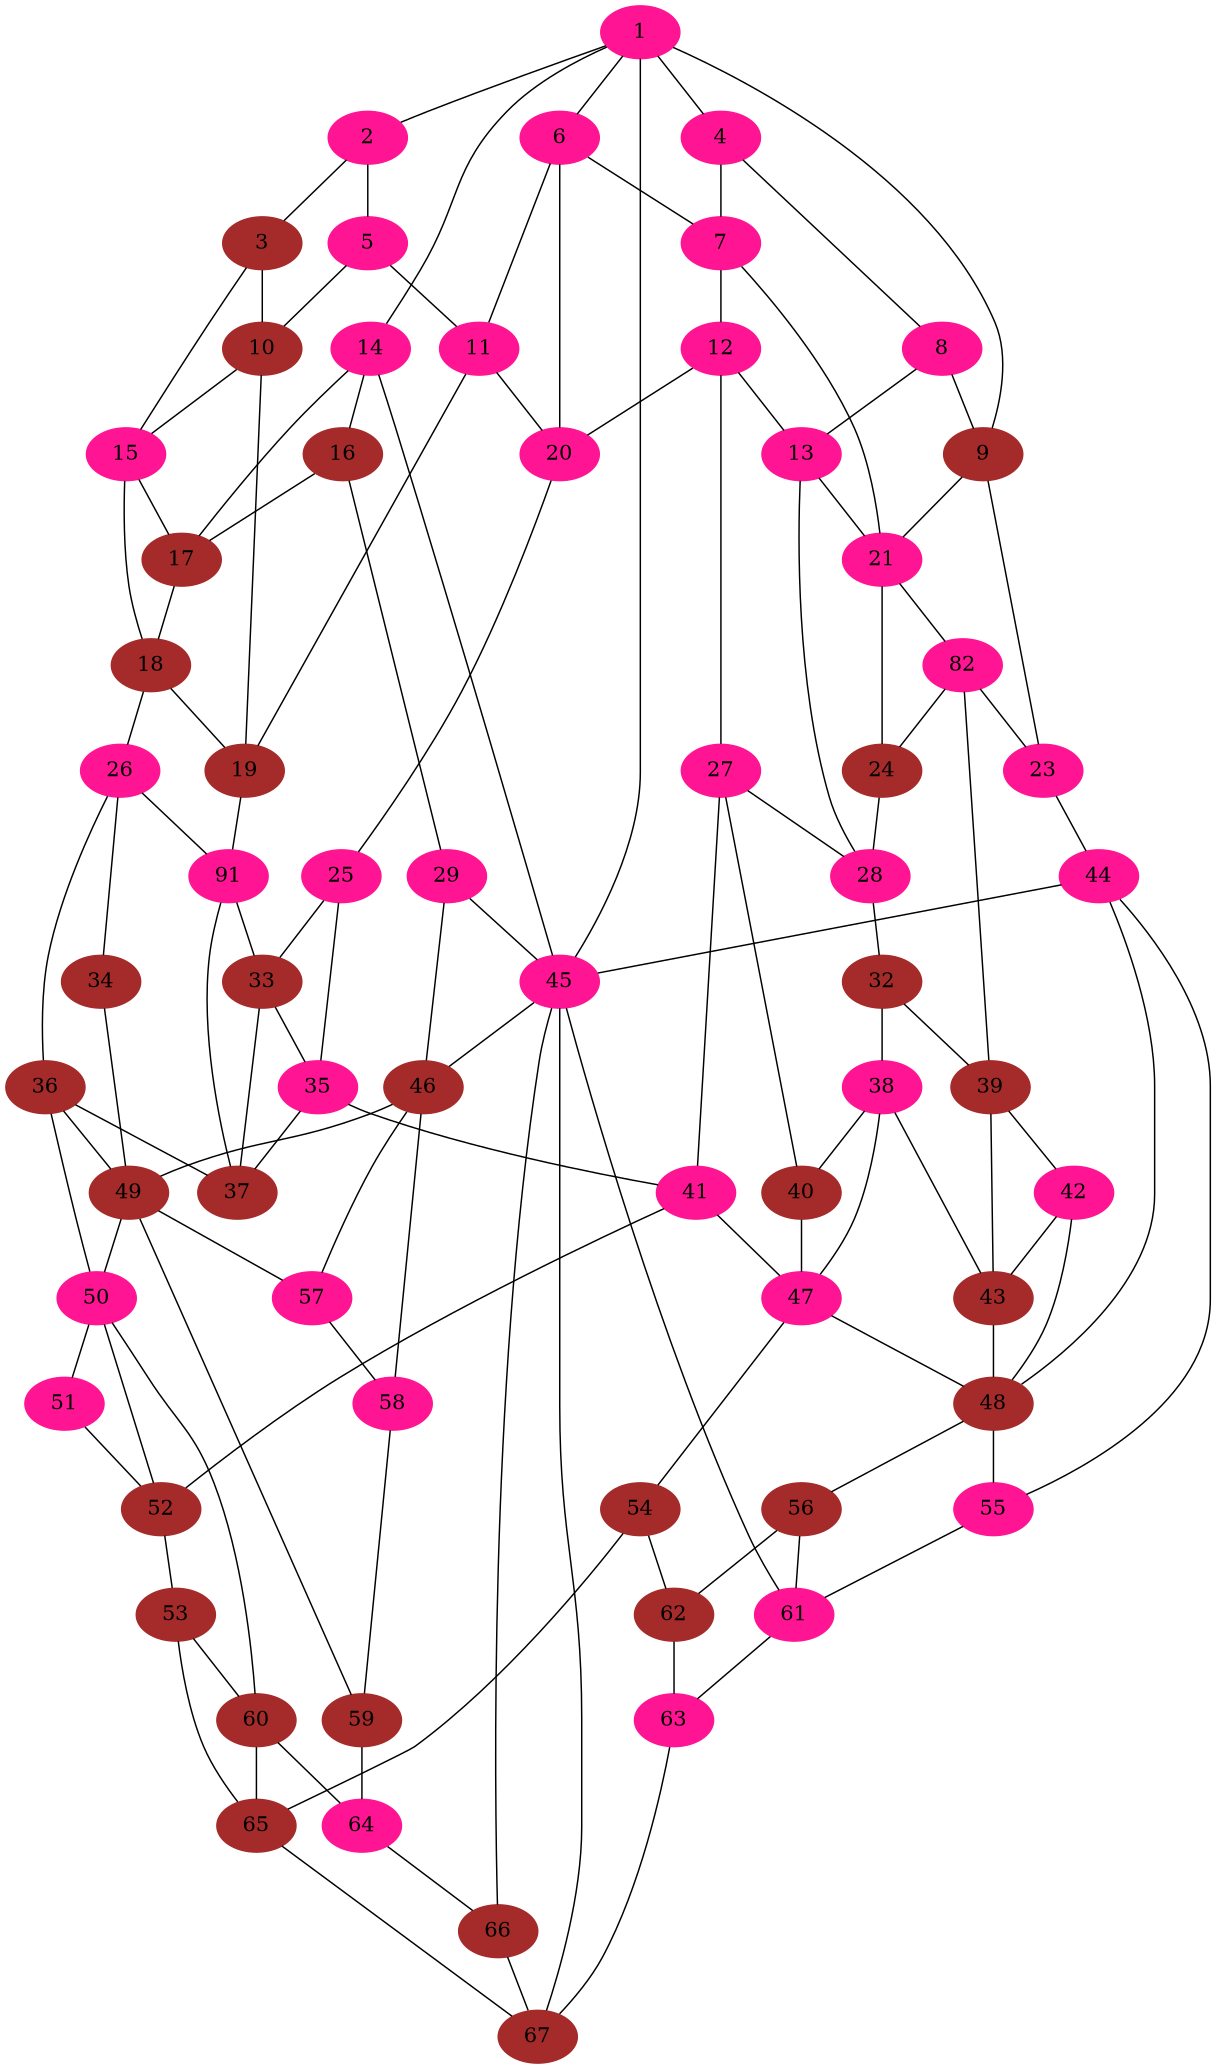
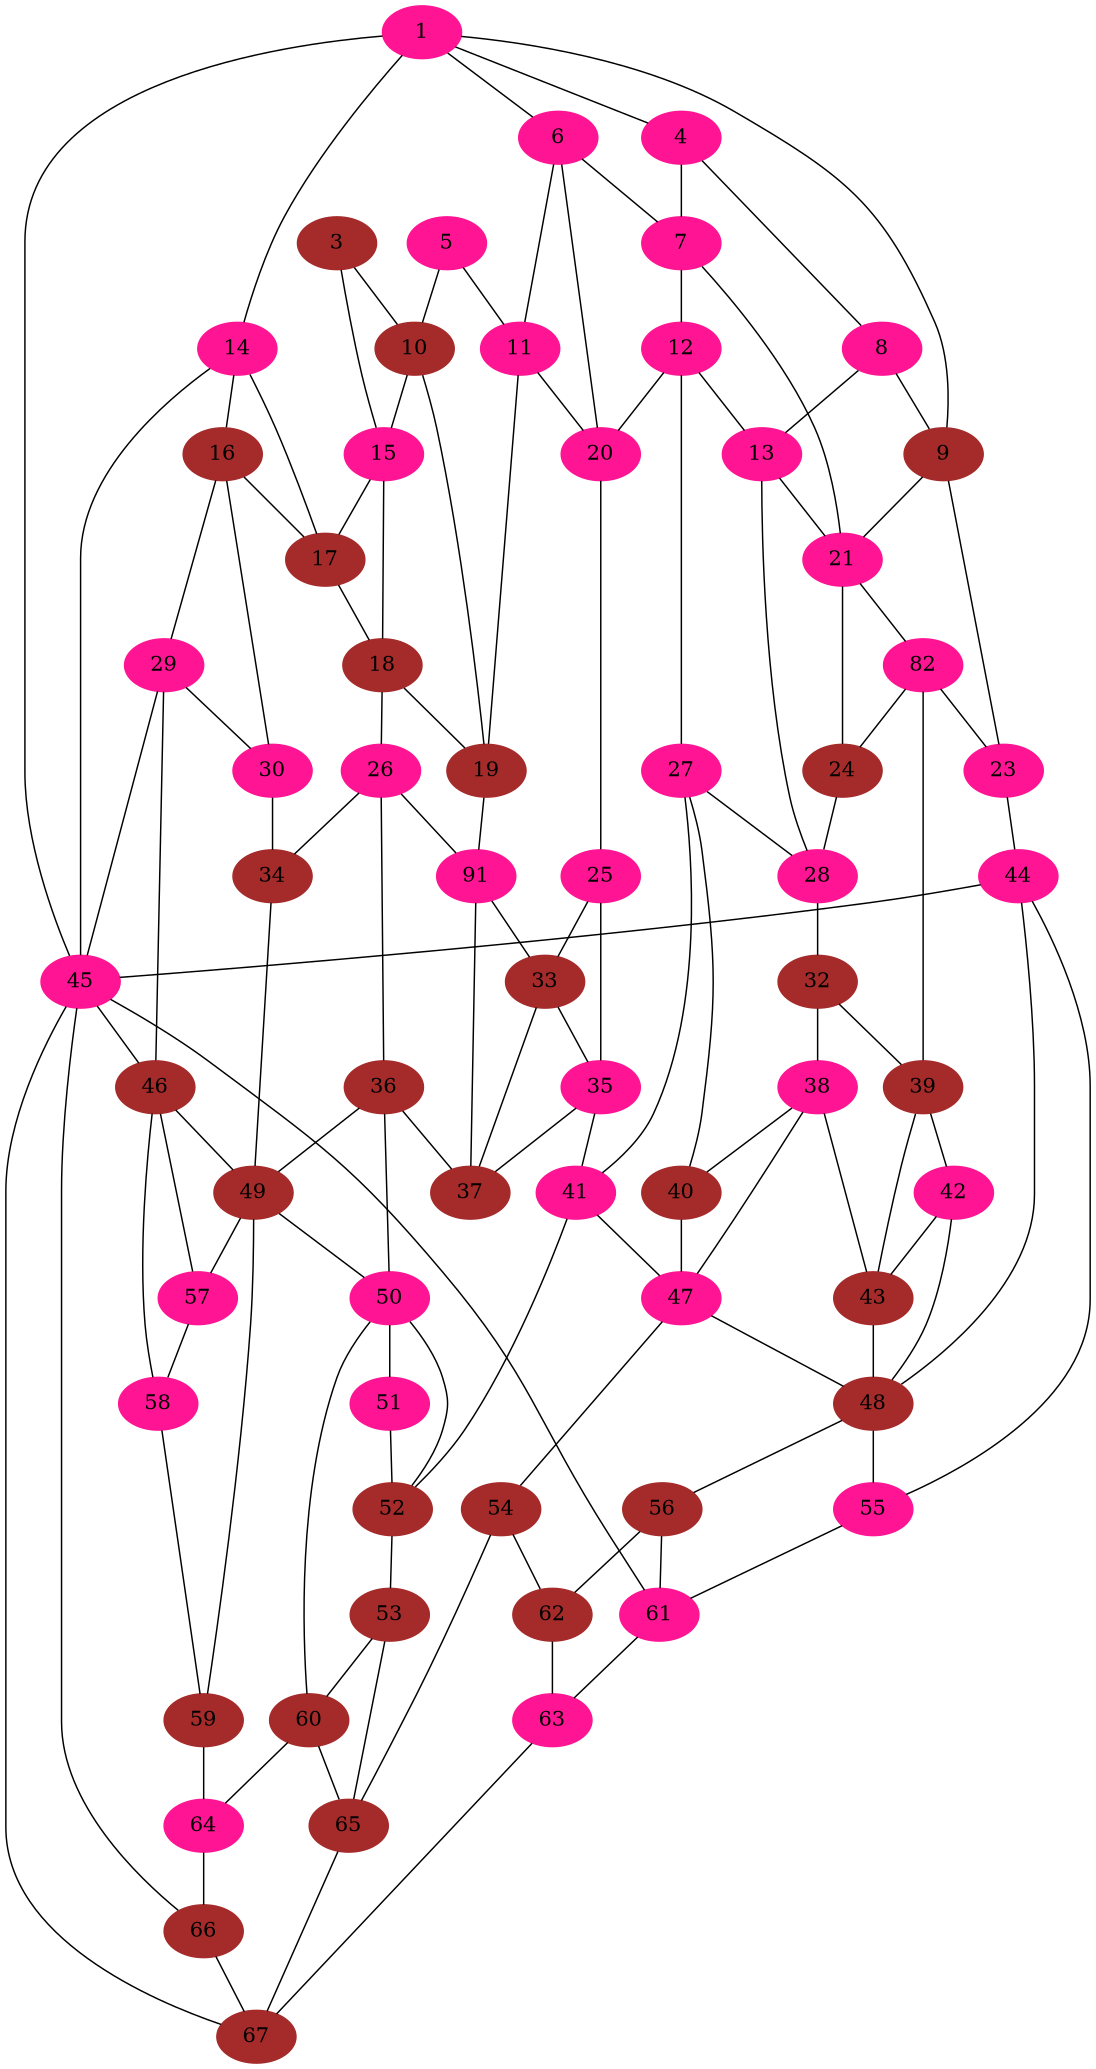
  graph {
    node [color=deeppink style=filled]
    edge [weight=1.0]
    1
-   2
    4
    6
    9 [color=brown]
    14
    45
    3 [color=brown]
    5
    7
    8
    11
    20
    21
    23
    16 [color=brown]
    17 [color=brown]
    46 [color=brown]
    61
    66 [color=brown]
    67 [color=brown]
    10 [color=brown]
    15
    19 [color=brown]
    18 [color=brown]
    12
    13
    25
    27
    28
    n31 [label=82]
    24 [color=brown]
    44
    n34 [label=91]
    40 [color=brown]
    41
    32 [color=brown]
    29
+   30
    26
    34 [color=brown]
    36 [color=brown]
    33 [color=brown]
    37 [color=brown]
    35
    39 [color=brown]
    43 [color=brown]
    42
    48 [color=brown]
    55
    49 [color=brown]
    50
    47
    52 [color=brown]
    38
    57
    58
    59 [color=brown]
    51
    60 [color=brown]
    54 [color=brown]
    53 [color=brown]
    56 [color=brown]
    63
    65 [color=brown]
    62 [color=brown]
    64
-   1 -- 2
    1 -- 4
    1 -- 6
    1 -- 9
    1 -- 14
    1 -- 45 [weight=2.0]
-   2 -- 3
-   2 -- 5
    4 -- 7
    4 -- 8
    6 -- 7
    6 -- 11
    6 -- 20
    9 -- 21
    9 -- 23
    14 -- 45
    14 -- 16
    14 -- 17
    45 -- 46
    45 -- 61
    45 -- 66
    45 -- 67
    3 -- 10
    3 -- 15
    5 -- 11
    5 -- 10
    7 -- 21
    7 -- 12
    8 -- 9
    8 -- 13
    11 -- 20
    11 -- 19
    20 -- 25
    21 -- n31
    21 -- 24
    23 -- 44
    16 -- 17
    16 -- 29
+   16 -- 30
    17 -- 18
    46 -- 49
    46 -- 57
    46 -- 58 [weight=2.0]
    61 -- 63
    66 -- 67
    10 -- 15
    10 -- 19
    15 -- 17
    15 -- 18
    19 -- n34
    18 -- 19
    18 -- 26
    12 -- 20
    12 -- 13
    12 -- 27
    13 -- 21
    13 -- 28
    25 -- 33
    25 -- 35
    27 -- 28
    27 -- 40
    27 -- 41
    28 -- 32
    n31 -- 23
    n31 -- 24
    n31 -- 39
    24 -- 28
    44 -- 45
    44 -- 48
    44 -- 55
    n34 -- 33
    n34 -- 37
    40 -- 47 [weight=2.0]
    41 -- 47
    41 -- 52
    32 -- 39
    32 -- 38
    29 -- 45
    29 -- 46
+   29 -- 30
+   30 -- 34 [weight=2.0]
    26 -- n34
    26 -- 34
    26 -- 36
    34 -- 49
    36 -- 37
    36 -- 49
    36 -- 50
    33 -- 37
    33 -- 35
    35 -- 41
    35 -- 37
    39 -- 43
    39 -- 42
    43 -- 48
    42 -- 43
    42 -- 48
    48 -- 55
    48 -- 56
    55 -- 61
    49 -- 50
    49 -- 57
    49 -- 59
    50 -- 52
    50 -- 51 [weight=2.0]
    50 -- 60
    47 -- 48
    47 -- 54
    52 -- 53
    38 -- 40
    38 -- 43
    38 -- 47
    57 -- 58
    58 -- 59
    59 -- 64 [weight=2.0]
    51 -- 52
    60 -- 65
    60 -- 64
    54 -- 65
    54 -- 62
    53 -- 60
    53 -- 65
    56 -- 61
    56 -- 62
    63 -- 67
    65 -- 67
    62 -- 63 [weight=2.0]
    64 -- 66
  }
